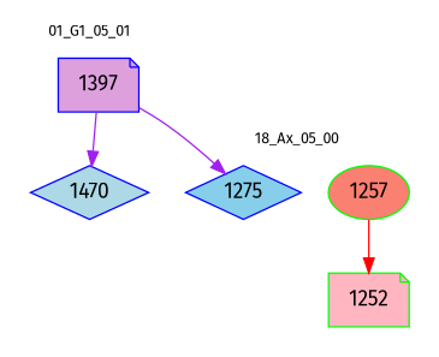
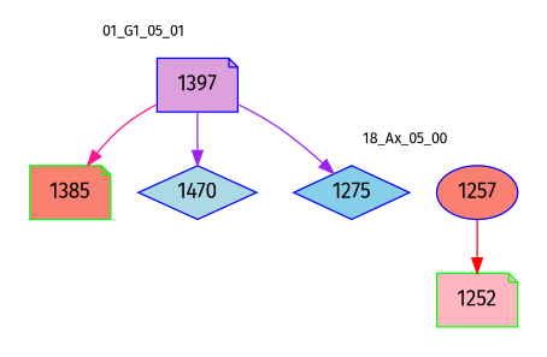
  digraph {
    fontname="Fira Sans"
    node [color=blue fillcolor=salmon fontname="Fira Sans" shape=note style=filled]
    edge [color=purple fontname="Fira Sans"]
-   n1 [color=green label=1257 shape=ellipse]
+   n1 [label=1257 shape=ellipse]
    n2 [color=green fillcolor=lightpink label=1252]
    n3 [fillcolor=skyblue label=1275 shape=diamond]
    n4 [fillcolor=plum label=1397]
+   n5 [color=green label=1385]
    n6 [fillcolor=lightblue label=1470 shape=diamond]
    subgraph cluster_1 {
      color=white
      fontsize=10
      label="18_Ax_05_00"
      n1
      n2
      n3
    }
    subgraph cluster_2 {
      color=white
      fontsize=10
      label="01_G1_05_01"
      n4
+     n5
      n6
    }
    n1 -> n2 [color=red]
    n4 -> n3
+   n4 -> n5 [color=deeppink]
    n4 -> n6
  }
